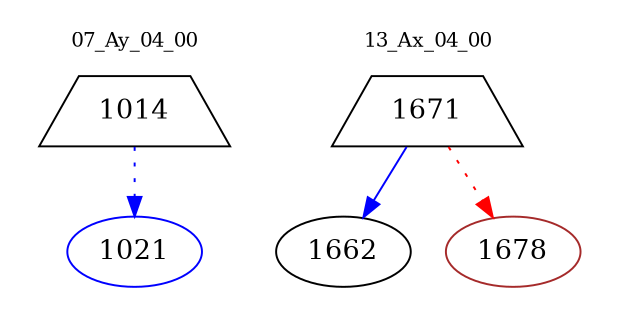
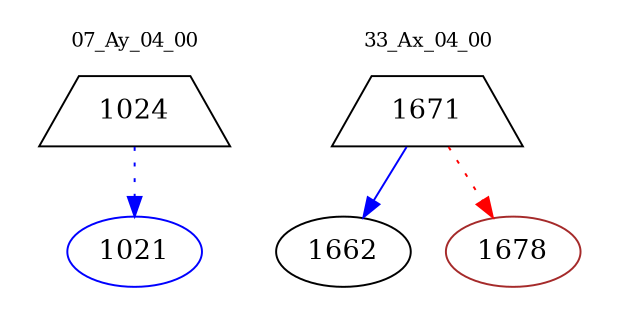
  digraph {
    node [color=black shape=ellipse]
    edge [color=blue style=dotted]
-   n1 [label=1014 shape=trapezium]
+   n1 [label=1024 shape=trapezium]
    n2 [color=blue label=1021]
    n3 [label=1671 shape=trapezium]
    n4 [label=1662]
    n5 [color=brown label=1678]
    subgraph cluster_1 {
      color=white
      fontsize=10
      label="07_Ay_04_00"
      n1
      n2
    }
    subgraph cluster_2 {
      color=white
      fontsize=10
-     label="13_Ax_04_00"
+     label="33_Ax_04_00"
      n3
      n4
      n5
    }
    n1 -> n2
    n3 -> n4 [style=solid]
    n3 -> n5 [color=red]
  }
